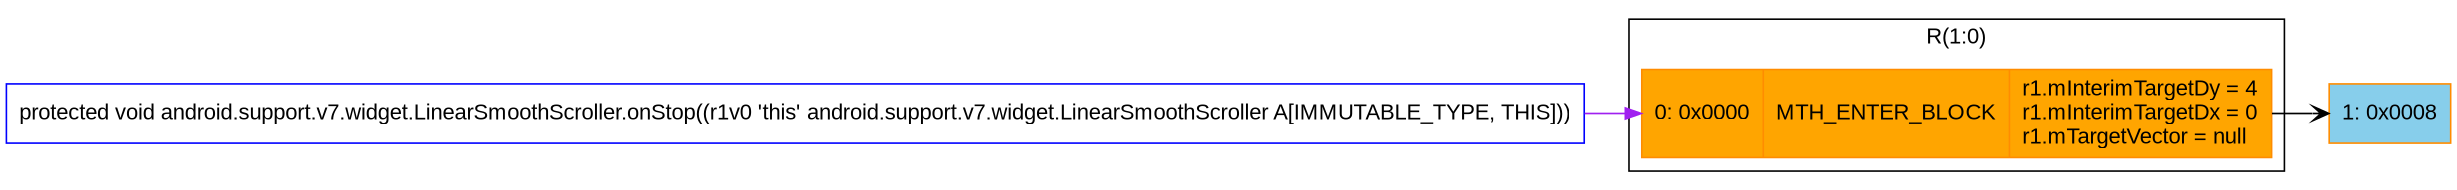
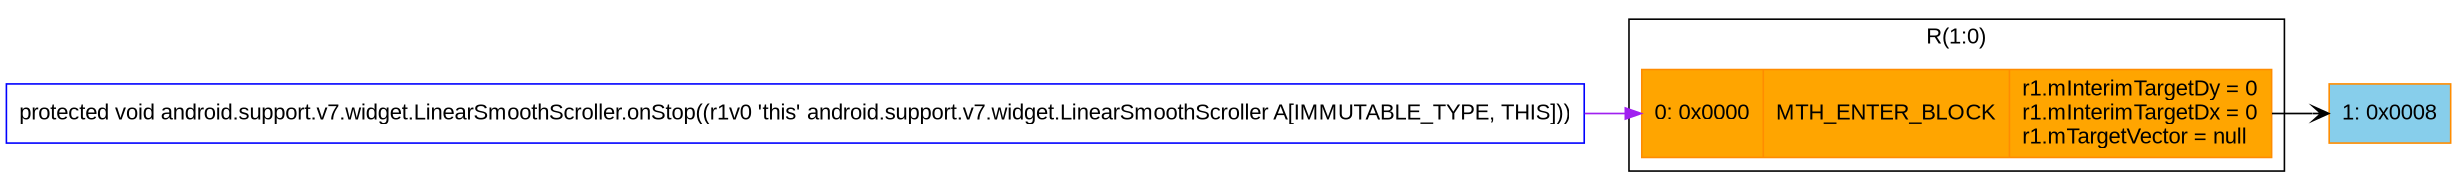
  digraph {
    rankdir=LR
    fontname="Liberation Sans"
    node [color=darkorange shape=record style=filled fontname="Liberation Sans"]
    edge [fontname="Liberation Sans"]
-   n1 [label="{0\:\ 0x0000|MTH_ENTER_BLOCK\l|r1.mInterimTargetDy = 4\lr1.mInterimTargetDx = 0\lr1.mTargetVector = null\l}" fillcolor=orange]
+   n1 [label="{0\:\ 0x0000|MTH_ENTER_BLOCK\l|r1.mInterimTargetDy = 0\lr1.mInterimTargetDx = 0\lr1.mTargetVector = null\l}" fillcolor=orange]
    n2 [label="{1\:\ 0x0008}" fillcolor=skyblue]
    n3 [label="{protected void android.support.v7.widget.LinearSmoothScroller.onStop((r1v0 'this' android.support.v7.widget.LinearSmoothScroller A[IMMUTABLE_TYPE, THIS])) }" fillcolor=white color=blue]
    subgraph cluster_1 {
      label="R(1:0)"
      n1
    }
    n1 -> n2 [color=black arrowhead=vee]
    n3 -> n1 [color=purple arrowhead=normal]
  }
